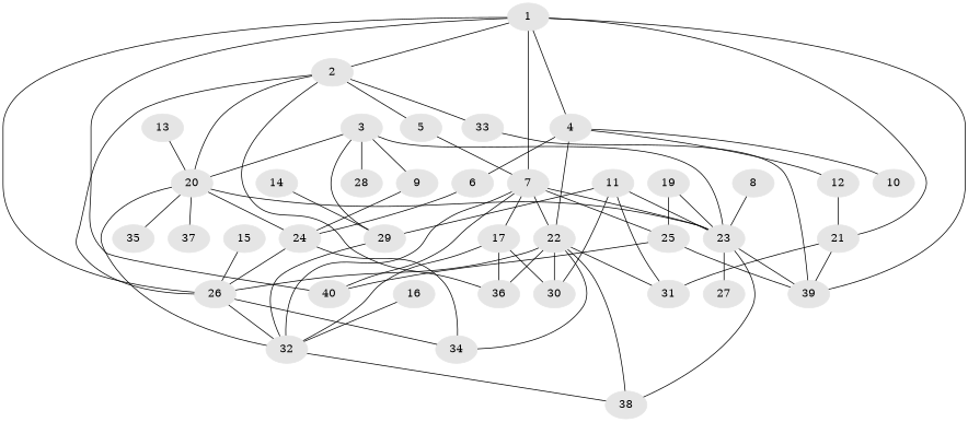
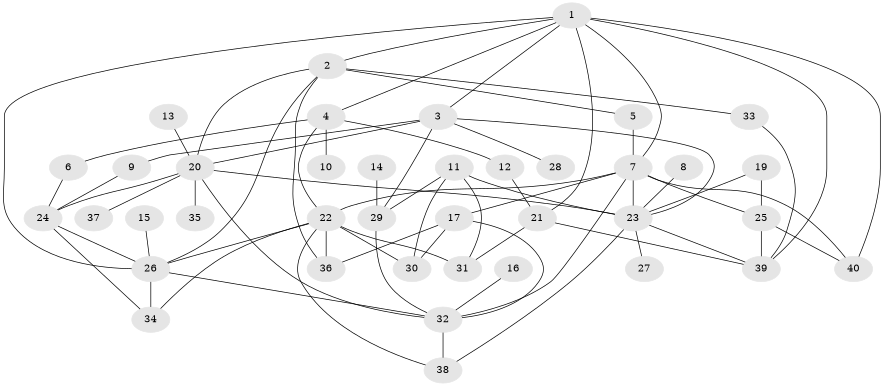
  graph {
    node [color=gray90 style=filled]
    edge [weight=1.0]
    1
    2
    3
    4
    7
    21
    26
    39
    40
    5
    20
    33
    36
    9
    23
    28
    29
    6
    10
    12
    22
    17
    25
    32
    31
    34
    24
    35
    37
    38
    27
    30
    8
    11
    13
    14
    15
    16
    19
    1 -- 2
+   1 -- 3
    1 -- 4
    1 -- 7
    1 -- 21
    1 -- 26
    1 -- 39
    1 -- 40
    2 -- 26
    2 -- 5
    2 -- 20
    2 -- 33
    2 -- 36
    3 -- 20
    3 -- 9
    3 -- 23
    3 -- 28
    3 -- 29
    4 -- 6
    4 -- 10
    4 -- 12
    4 -- 22
    7 -- 40
    7 -- 23 [weight=2.0]
    7 -- 22
    7 -- 17
    7 -- 25
    7 -- 32
    21 -- 39
    21 -- 31
    26 -- 32
    26 -- 34
    5 -- 7
    20 -- 23 [weight=2.0]
    20 -- 32
    20 -- 24
    20 -- 35
    20 -- 37
    33 -- 39
    9 -- 24
    23 -- 39
    23 -- 38
    23 -- 27
    29 -- 32
    6 -- 24
    12 -- 21
    22 -- 26
    22 -- 36
    22 -- 31
    22 -- 34
    22 -- 38
    22 -- 30
    17 -- 36
    17 -- 32
    17 -- 30
    25 -- 39
    25 -- 40
    32 -- 38
    24 -- 26
    24 -- 34
    8 -- 23
    11 -- 23
    11 -- 29
    11 -- 31
    11 -- 30
    13 -- 20
    14 -- 29
    15 -- 26
    16 -- 32
    19 -- 23
    19 -- 25
  }
